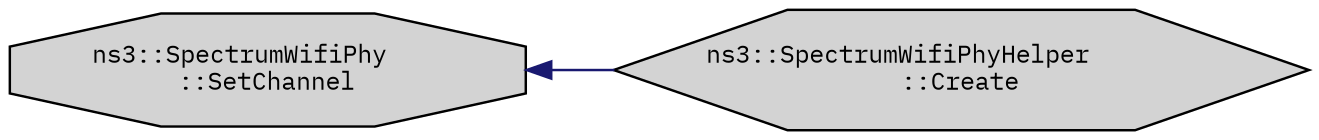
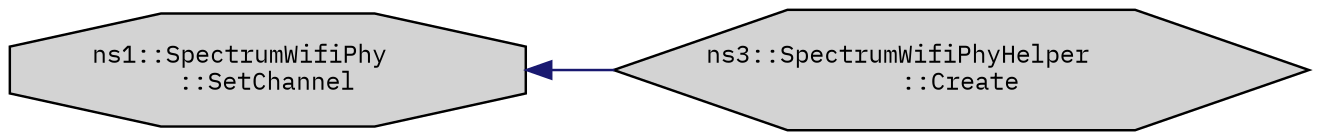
  digraph {
    rankdir=LR
    fontname="IBM Plex Mono"
    node [color=black fillcolor=lightgrey fontname="IBM Plex Mono" fontsize=10 style=filled]
-   n1 [fontcolor=black height=0.2 label="ns3::SpectrumWifiPhy\l::SetChannel" shape=octagon width=0.4]
+   n1 [fontcolor=black height=0.2 label="ns1::SpectrumWifiPhy\l::SetChannel" shape=octagon width=0.4]
    n2 [height=0.2 label="ns3::SpectrumWifiPhyHelper\l::Create" shape=hexagon width=0.4]
    n1 -> n2 [color=midnightblue dir=back fontname="IBM Plex Mono" fontsize=10 labelfontname=Helvetica labelfontsize=10 style=solid]
  }
